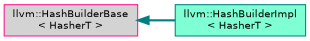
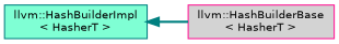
  digraph {
    rankdir=LR
    node [fontname=Helvetica fontsize=10 shape=record style=filled]
    n1 [color=deeppink fillcolor=lightgrey fontcolor=black height=0.2 label="llvm::HashBuilderBase\l\< HasherT \>" width=0.4]
    n2 [color=teal height=0.2 label="llvm::HashBuilderImpl\l\< HasherT \>" width=0.4 fillcolor=aquamarine]
-   n1 -> n2 [color=teal dir=back fontname=Helvetica fontsize=10 labelfontname=Helvetica labelfontsize=10 style=bold]
+   n2 -> n1 [color=teal dir=back fontname=Helvetica fontsize=10 labelfontname=Helvetica labelfontsize=10 style=bold]
  }
